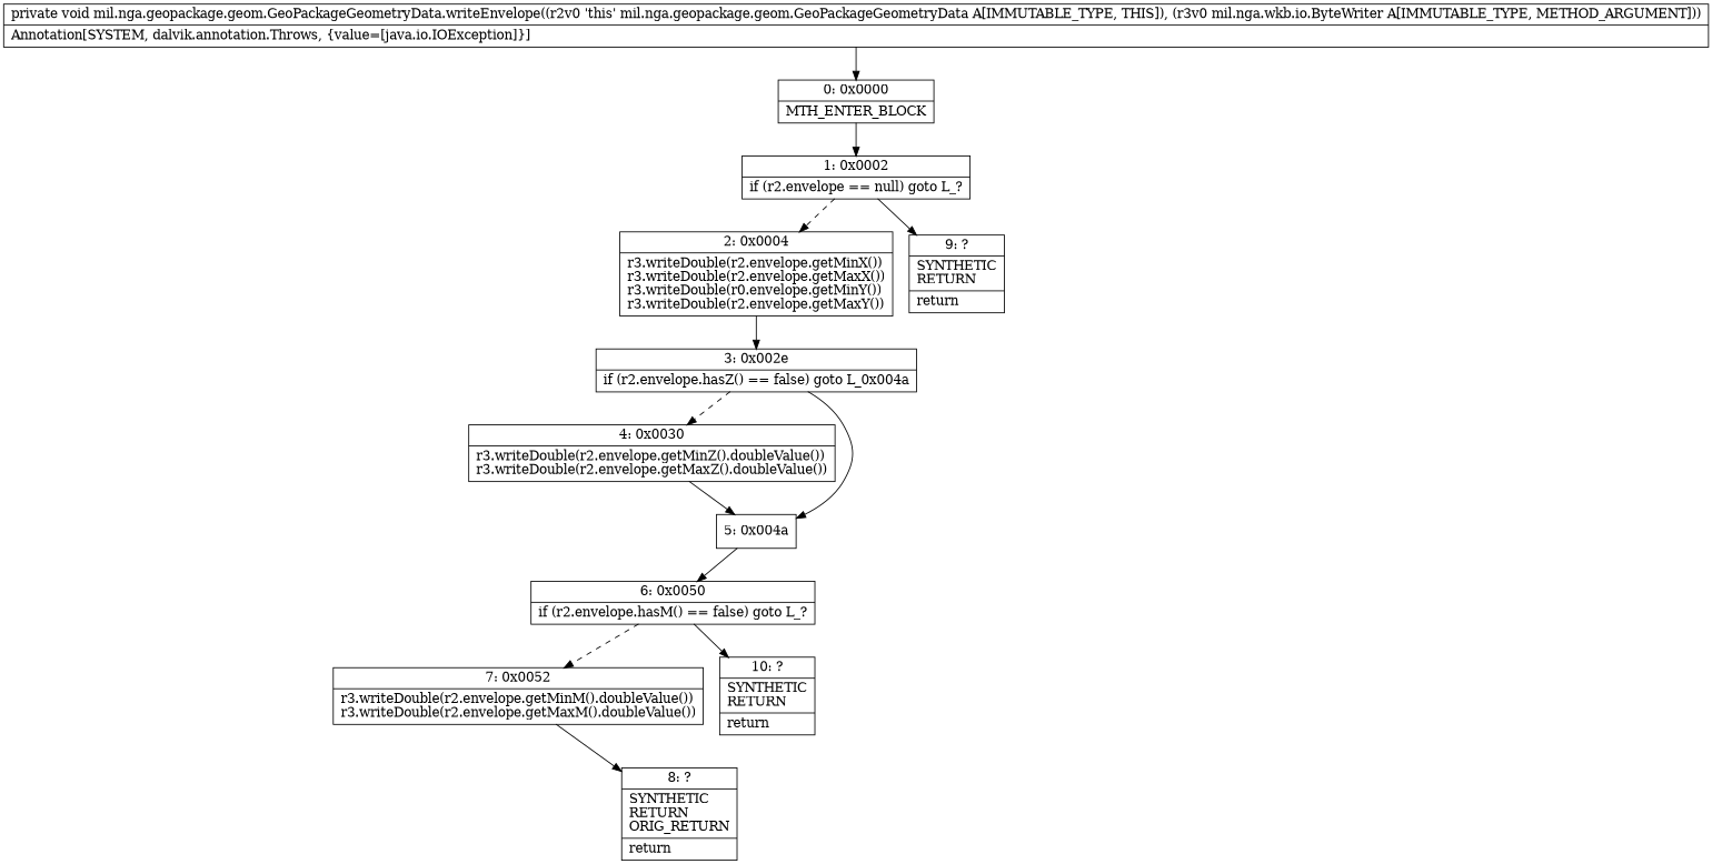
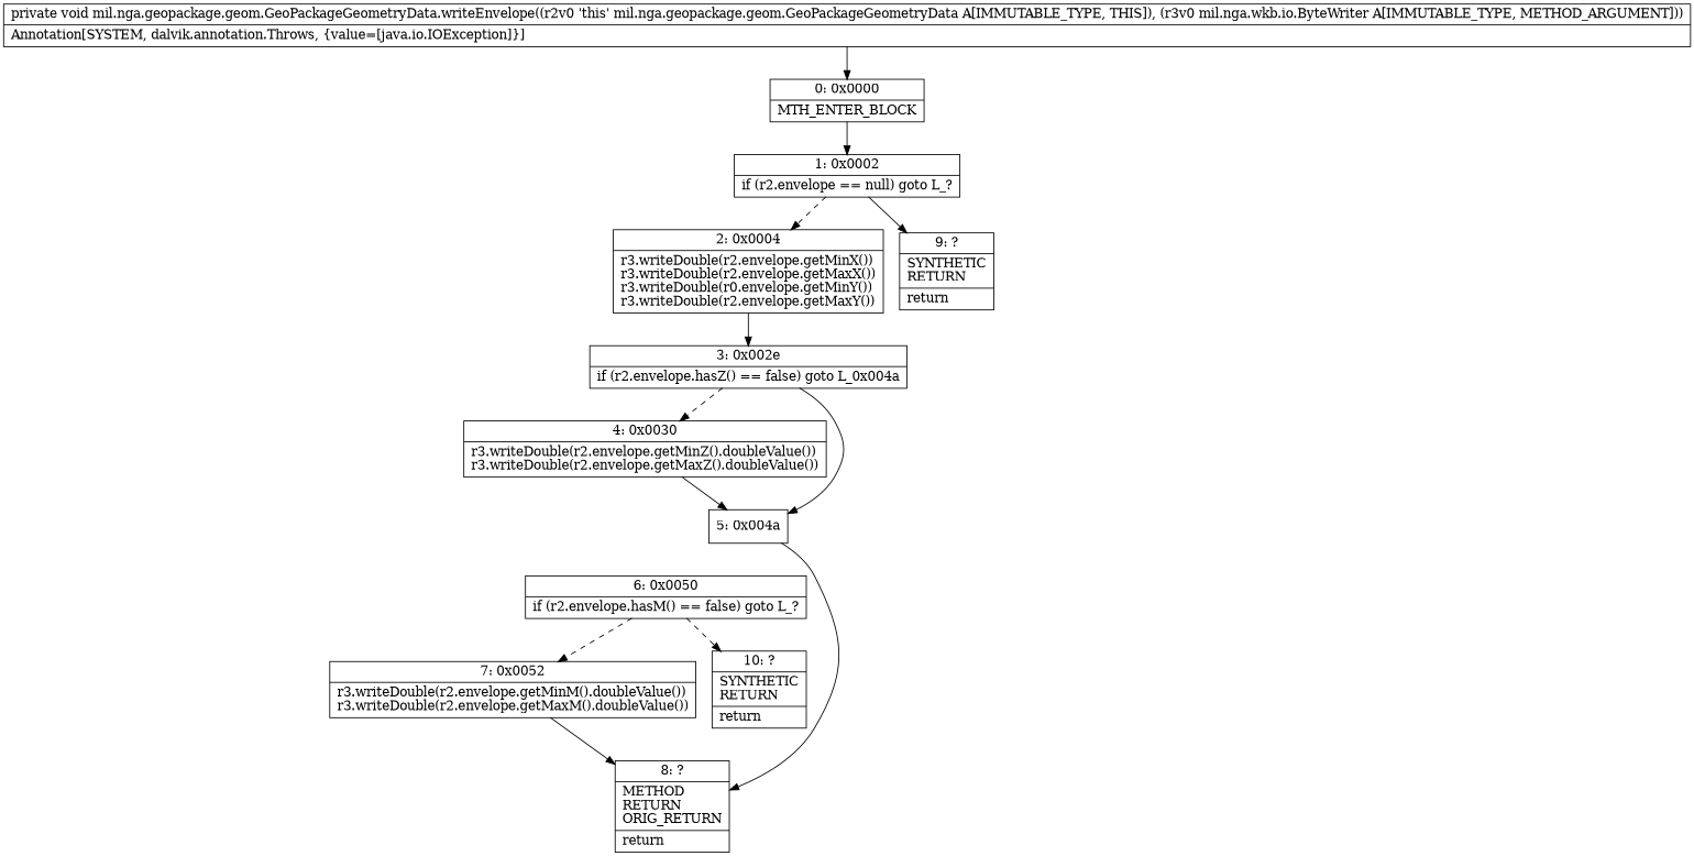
  digraph {
    node [shape=record]
    n1 [label="{0\:\ 0x0000|MTH_ENTER_BLOCK\l}"]
    n2 [label="{1\:\ 0x0002|if (r2.envelope == null) goto L_?\l}"]
    n3 [label="{2\:\ 0x0004|r3.writeDouble(r2.envelope.getMinX())\lr3.writeDouble(r2.envelope.getMaxX())\lr3.writeDouble(r0.envelope.getMinY())\lr3.writeDouble(r2.envelope.getMaxY())\l}"]
    n4 [label="{9\:\ ?|SYNTHETIC\lRETURN\l|return\l}"]
    n5 [label="{3\:\ 0x002e|if (r2.envelope.hasZ() == false) goto L_0x004a\l}"]
    n6 [label="{4\:\ 0x0030|r3.writeDouble(r2.envelope.getMinZ().doubleValue())\lr3.writeDouble(r2.envelope.getMaxZ().doubleValue())\l}"]
    n7 [label="{5\:\ 0x004a}"]
    n8 [label="{6\:\ 0x0050|if (r2.envelope.hasM() == false) goto L_?\l}"]
    n9 [label="{7\:\ 0x0052|r3.writeDouble(r2.envelope.getMinM().doubleValue())\lr3.writeDouble(r2.envelope.getMaxM().doubleValue())\l}"]
    n10 [label="{10\:\ ?|SYNTHETIC\lRETURN\l|return\l}"]
-   n11 [label="{8\:\ ?|SYNTHETIC\lRETURN\lORIG_RETURN\l|return\l}"]
+   n11 [label="{8\:\ ?|METHOD\lRETURN\lORIG_RETURN\l|return\l}"]
    n12 [label="{private void mil.nga.geopackage.geom.GeoPackageGeometryData.writeEnvelope((r2v0 'this' mil.nga.geopackage.geom.GeoPackageGeometryData A[IMMUTABLE_TYPE, THIS]), (r3v0 mil.nga.wkb.io.ByteWriter A[IMMUTABLE_TYPE, METHOD_ARGUMENT]))  | Annotation[SYSTEM, dalvik.annotation.Throws, \{value=[java.io.IOException]\}]\l}"]
    n1 -> n2
    n2 -> n3 [style=dashed]
    n2 -> n4
    n3 -> n5
    n5 -> n6 [style=dashed]
    n5 -> n7
    n6 -> n7
-   n7 -> n8
+   n7 -> n11
    n8 -> n9 [style=dashed]
-   n8 -> n10
+   n8 -> n10 [style=dashed]
    n9 -> n11
    n12 -> n1
  }
